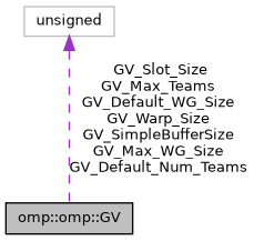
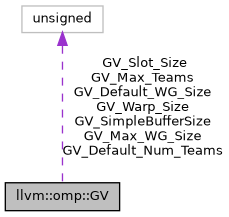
  digraph {
    node [fontname=Helvetica fontsize=10 shape=record]
-   n1 [color=black fillcolor=grey75 fontcolor=black height=0.2 label="omp::omp::GV" style=filled width=0.4]
+   n1 [color=black fillcolor=grey75 fontcolor=black height=0.2 label="llvm::omp::GV" style=filled width=0.4]
    n2 [color=grey75 height=0.2 label=unsigned width=0.4]
    n2 -> n1 [color=darkorchid3 dir=back fontname=Helvetica fontsize=10 label=" GV_Slot_Size\nGV_Max_Teams\nGV_Default_WG_Size\nGV_Warp_Size\nGV_SimpleBufferSize\nGV_Max_WG_Size\nGV_Default_Num_Teams" labelfontname=Helvetica labelfontsize=10 style=dashed]
  }
